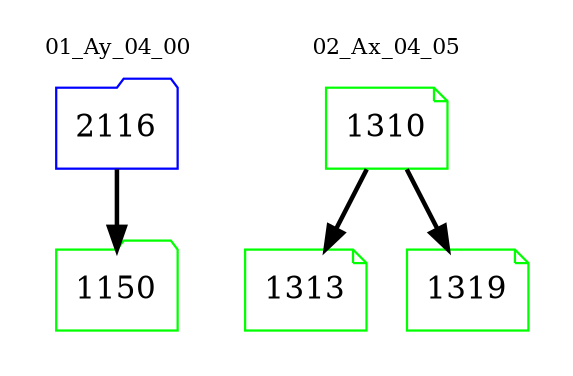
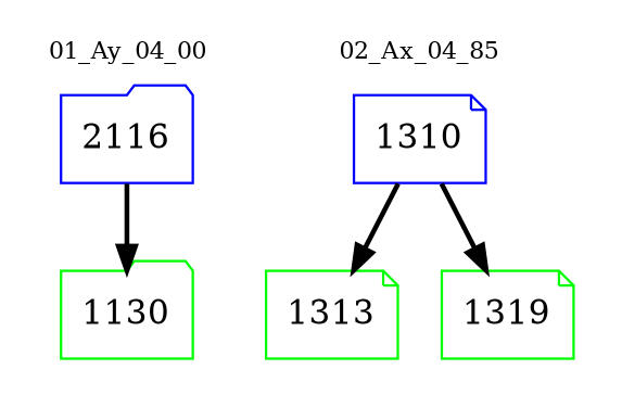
  digraph {
    node [color=green shape=note]
    edge [color=black style=bold]
    n1 [color=blue label=2116 shape=folder]
-   n2 [label=1150 shape=folder]
-   n3 [label=1310]
+   n2 [label=1130 shape=folder]
+   n3 [color=blue label=1310]
    n4 [label=1313]
    n5 [label=1319]
    subgraph cluster_1 {
      color=white
      fontsize=10
      label="01_Ay_04_00"
      n1
      n2
    }
    subgraph cluster_2 {
      color=white
      fontsize=10
-     label="02_Ax_04_05"
+     label="02_Ax_04_85"
      n3
      n4
      n5
    }
    n1 -> n2
    n3 -> n4
    n3 -> n5
  }
